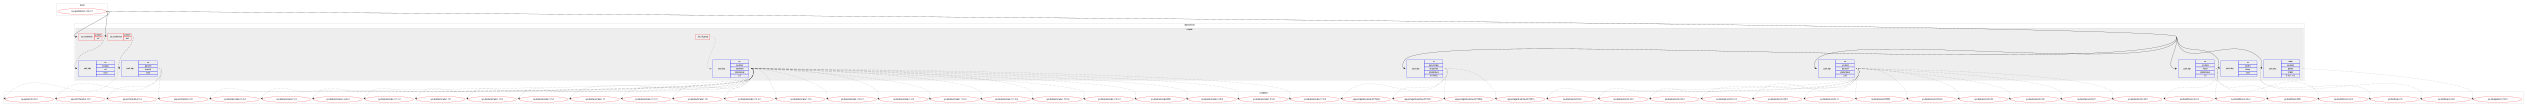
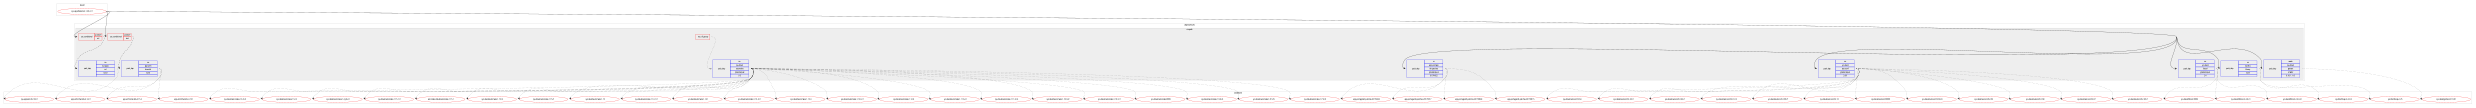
  digraph {
    compound=true
    concentrate=true
    fontname="Open Sans"
    fontsize=10
    newrank=true
    rankdir=TB
    ranksep=1.5
    node [color=red fontname="Open Sans" fontsize=10]
    edge [arrowhead=vee fontname="Open Sans" headport=w style=dotted tailport=e weight=100]
    n1 [label="sys-apps/fakeroot-1.20.2-r1" width=4]
    n2 [color=blue label=<<TABLE BORDER="0" CELLBORDER="1" CELLSPACING="0" CELLPADDING="4" WIDTH="220"><TR><TD ROWSPAN="6" CELLPADDING="30">pack_dep</TD></TR><TR><TD WIDTH="110">no</TD></TR><TR><TD>sys-devel</TD></TR><TR><TD>automake</TD></TR><TR><TD>greaterequal</TD></TR><TR><TD>1.15</TD></TR></TABLE>> shape=none]
    n3 [label=<<TABLE BORDER="0" CELLBORDER="1" CELLSPACING="0" CELLPADDING="4"><TR><TD CELLPADDING="10">any_of_group</TD></TR></TABLE>> shape=none]
    n4 [color=blue label=<<TABLE BORDER="0" CELLBORDER="1" CELLSPACING="0" CELLPADDING="4" WIDTH="220"><TR><TD ROWSPAN="6" CELLPADDING="30">pack_dep</TD></TR><TR><TD WIDTH="110">no</TD></TR><TR><TD>sys-apps</TD></TR><TR><TD>acl</TD></TR><TR><TD>none</TD></TR><TR><TD></TD></TR></TABLE>> shape=none]
    n5 [label=<<TABLE BORDER="0" CELLBORDER="1" CELLSPACING="0" CELLPADDING="4"><TR><TD ROWSPAN="3" CELLPADDING="10">use_conditional</TD></TR><TR><TD>positive</TD></TR><TR><TD>acl</TD></TR></TABLE>> shape=none]
    n6 [color=blue label=<<TABLE BORDER="0" CELLBORDER="1" CELLSPACING="0" CELLPADDING="4" WIDTH="220"><TR><TD ROWSPAN="6" CELLPADDING="30">pack_dep</TD></TR><TR><TD WIDTH="110">no</TD></TR><TR><TD>app-arch</TD></TR><TR><TD>sharutils</TD></TR><TR><TD>none</TD></TR><TR><TD></TD></TR></TABLE>> shape=none]
    n7 [label=<<TABLE BORDER="0" CELLBORDER="1" CELLSPACING="0" CELLPADDING="4"><TR><TD ROWSPAN="3" CELLPADDING="10">use_conditional</TD></TR><TR><TD>positive</TD></TR><TR><TD>test</TD></TR></TABLE>> shape=none]
    n8 [color=blue label=<<TABLE BORDER="0" CELLBORDER="1" CELLSPACING="0" CELLPADDING="4" WIDTH="220"><TR><TD ROWSPAN="6" CELLPADDING="30">pack_dep</TD></TR><TR><TD WIDTH="110">no</TD></TR><TR><TD>app-portage</TD></TR><TR><TD>elt-patches</TD></TR><TR><TD>greaterequal</TD></TR><TR><TD>20170422</TD></TR></TABLE>> shape=none]
    n9 [color=blue label=<<TABLE BORDER="0" CELLBORDER="1" CELLSPACING="0" CELLPADDING="4" WIDTH="220"><TR><TD ROWSPAN="6" CELLPADDING="30">pack_dep</TD></TR><TR><TD WIDTH="110">no</TD></TR><TR><TD>sys-devel</TD></TR><TR><TD>autoconf</TD></TR><TR><TD>greaterequal</TD></TR><TR><TD>2.69</TD></TR></TABLE>> shape=none]
    n10 [color=blue label=<<TABLE BORDER="0" CELLBORDER="1" CELLSPACING="0" CELLPADDING="4" WIDTH="220"><TR><TD ROWSPAN="6" CELLPADDING="30">pack_dep</TD></TR><TR><TD WIDTH="110">no</TD></TR><TR><TD>sys-devel</TD></TR><TR><TD>libtool</TD></TR><TR><TD>greaterequal</TD></TR><TR><TD>2.4</TD></TR></TABLE>> shape=none]
    n11 [color=blue label=<<TABLE BORDER="0" CELLBORDER="1" CELLSPACING="0" CELLPADDING="4" WIDTH="220"><TR><TD ROWSPAN="6" CELLPADDING="30">pack_dep</TD></TR><TR><TD WIDTH="110">no</TD></TR><TR><TD>sys-libs</TD></TR><TR><TD>libcap</TD></TR><TR><TD>none</TD></TR><TR><TD></TD></TR></TABLE>> shape=none]
    n12 [color=blue label=<<TABLE BORDER="0" CELLBORDER="1" CELLSPACING="0" CELLPADDING="4" WIDTH="220"><TR><TD ROWSPAN="6" CELLPADDING="30">pack_dep</TD></TR><TR><TD WIDTH="110">weak</TD></TR><TR><TD>sys-devel</TD></TR><TR><TD>gettext</TD></TR><TR><TD>smaller</TD></TR><TR><TD>0.18.1.1-r3</TD></TR></TABLE>> shape=none]
    n13 [label="sys-devel/automake-1.10.3-r1" width=4]
    n14 [label="sys-devel/automake-1.10.3-r2" width=4]
    n15 [label="sys-devel/automake-1.11.6-r4" width=4]
    n16 [label="sys-devel/automake-1.11.6-r2" width=4]
    n17 [label="sys-devel/automake-1.12.6" width=4]
    n18 [label="sys-devel/automake-1.12.6-r1" width=4]
    n19 [label="sys-devel/automake-1.13.4" width=4]
    n20 [label="sys-devel/automake-1.13.4-r1" width=4]
    n21 [label="sys-devel/automake-1.14.1" width=4]
    n22 [label="sys-devel/automake-1.14.1-r1" width=4]
    n23 [label="sys-devel/automake-1.15" width=4]
    n24 [label="sys-devel/automake-1.15-r1" width=4]
    n25 [label="sys-devel/automake-1.15-r2" width=4]
-   n26 [label="sys-devel/automake-1.15.1" width=4]
+   n26 [label="automake-devel/automake-1.15.1" width=4]
    n27 [label="sys-devel/automake-1.15.1-r1" width=4]
    n28 [label="sys-devel/automake-1.4_p6-r2" width=4]
    n29 [label="sys-devel/automake-1.5-r2" width=4]
    n30 [label="sys-devel/automake-1.6.3-r2" width=4]
    n31 [label="sys-devel/automake-1.7.9-r0" width=4]
    n32 [label="sys-devel/automake-1.8.5-r5" width=4]
    n33 [label="sys-devel/automake-1.9.6-r4" width=4]
    n34 [label="sys-devel/automake-9999" width=4]
    n35 [label="sys-apps/acl-8.2.52-r1" width=4]
    n36 [label="app-arch/sharutils-4.14-r1" width=4]
    n37 [label="app-arch/sharutils-4.15.1" width=4]
    n38 [label="app-arch/sharutils-4.15.2" width=4]
    n39 [label="app-portage/elt-patches-20170317" width=4]
    n40 [label="app-portage/elt-patches-20170422" width=4]
    n41 [label="app-portage/elt-patches-20170815" width=4]
    n42 [label="app-portage/elt-patches-20170826.1" width=4]
    n43 [label="sys-devel/autoconf-2.13" width=4]
    n44 [label="sys-devel/autoconf-2.59-r7" width=4]
    n45 [label="sys-devel/autoconf-2.61-r2" width=4]
    n46 [label="sys-devel/autoconf-2.62-r1" width=4]
    n47 [label="sys-devel/autoconf-2.63-r1" width=4]
    n48 [label="sys-devel/autoconf-2.64" width=4]
    n49 [label="sys-devel/autoconf-2.65-r1" width=4]
    n50 [label="sys-devel/autoconf-2.67" width=4]
    n51 [label="sys-devel/autoconf-2.68" width=4]
    n52 [label="sys-devel/autoconf-2.69" width=4]
    n53 [label="sys-devel/autoconf-2.69-r4" width=4]
    n54 [label="sys-devel/autoconf-9999" width=4]
    n55 [label="sys-devel/libtool-2.4.6-r2" width=4]
    n56 [label="sys-devel/libtool-2.4.6-r3" width=4]
-   n57 [label="sys-devel/libtool-2.4.6-r4" width=4]
    n58 [label="sys-devel/libtool-9999" width=4]
    n59 [label="sys-libs/libcap-2.24-r2" width=4]
    n60 [label="sys-libs/libcap-2.25" width=4]
    n61 [label="sys-devel/gettext-0.19.8.1" width=4]
    subgraph cluster_1 {
      color=gray
      label=<<i>ebuild</i>>
      rank=same
      n1
    }
    subgraph cluster_2 {
      color=gray
      label=<<i>dependencies</i>>
      subgraph cluster_3 {
        color=gray
        fillcolor="#eeeeee"
        label=<<i>compile</i>>
        style=filled
        subgraph sub_4 {
          color=gray
          fillcolor="#eeeeee"
          label=<<i>compile</i>>
          style=filled
          n3
          subgraph sub_5 {
            color=gray
            fillcolor="#eeeeee"
            label=<<i>compile</i>>
            style=filled
            n2
          }
        }
        subgraph sub_6 {
          color=gray
          fillcolor="#eeeeee"
          label=<<i>compile</i>>
          style=filled
          n5
          subgraph sub_7 {
            color=gray
            fillcolor="#eeeeee"
            label=<<i>compile</i>>
            style=filled
            n4
          }
        }
        subgraph sub_8 {
          color=gray
          fillcolor="#eeeeee"
          label=<<i>compile</i>>
          style=filled
          n7
          subgraph sub_9 {
            color=gray
            fillcolor="#eeeeee"
            label=<<i>compile</i>>
            style=filled
            n6
          }
        }
        subgraph sub_10 {
          color=gray
          fillcolor="#eeeeee"
          label=<<i>compile</i>>
          style=filled
          n8
        }
        subgraph sub_11 {
          color=gray
          fillcolor="#eeeeee"
          label=<<i>compile</i>>
          style=filled
          n9
        }
        subgraph sub_12 {
          color=gray
          fillcolor="#eeeeee"
          label=<<i>compile</i>>
          style=filled
          n10
        }
        subgraph sub_13 {
          color=gray
          fillcolor="#eeeeee"
          label=<<i>compile</i>>
          style=filled
          n11
        }
        subgraph sub_14 {
          color=gray
          fillcolor="#eeeeee"
          label=<<i>compile</i>>
          style=filled
          n12
        }
      }
      subgraph cluster_15 {
        color=gray
        fillcolor="#eeeeee"
        label=<<i>compile and run</i>>
        style=filled
      }
      subgraph cluster_16 {
        color=gray
        fillcolor="#eeeeee"
        label=<<i>run</i>>
        style=filled
      }
    }
    subgraph cluster_17 {
      color=gray
      label=<<i>candidates</i>>
      rank=same
      subgraph sub_18 {
        color=black
        label=<<i>candidates</i>>
        nodesep=1
        rank=same
        n13
        n14
        n15
        n16
        n17
        n18
        n19
        n20
        n21
        n22
        n23
        n24
        n25
        n26
        n27
        n28
        n29
        n30
        n31
        n32
        n33
        n34
      }
      subgraph sub_19 {
        color=black
        label=<<i>candidates</i>>
        nodesep=1
        rank=same
        n35
      }
      subgraph sub_20 {
        color=black
        label=<<i>candidates</i>>
        nodesep=1
        rank=same
        n36
        n37
        n38
      }
      subgraph sub_21 {
        color=black
        label=<<i>candidates</i>>
        nodesep=1
        rank=same
        n39
        n40
        n41
        n42
      }
      subgraph sub_22 {
        color=black
        label=<<i>candidates</i>>
        nodesep=1
        rank=same
        n43
        n44
        n45
        n46
        n47
        n48
        n49
        n50
        n51
        n52
        n53
        n54
      }
      subgraph sub_23 {
        color=black
        label=<<i>candidates</i>>
        nodesep=1
        rank=same
        n55
        n56
-       n57
        n58
      }
      subgraph sub_24 {
        color=black
        label=<<i>candidates</i>>
        nodesep=1
        rank=same
        n59
        n60
      }
      subgraph sub_25 {
        color=black
        label=<<i>candidates</i>>
        nodesep=1
        rank=same
        n61
      }
    }
    n1 -> n5 [style=solid weight=20]
    n1 -> n7 [style=solid weight=20]
    n1 -> n8 [style=solid weight=20]
    n1 -> n9 [style=solid weight=20]
    n1 -> n10 [style=solid weight=20]
    n1 -> n11 [style=solid weight=20]
    n1 -> n12 [style=solid weight=20]
    n2 -> n13
    n2 -> n14
    n2 -> n15
    n2 -> n16
    n2 -> n17
    n2 -> n18
    n2 -> n19
    n2 -> n20
    n2 -> n21
    n2 -> n22
    n2 -> n23
    n2 -> n24
    n2 -> n25
    n2 -> n26
    n2 -> n27
    n2 -> n28
    n2 -> n29
    n2 -> n30
    n2 -> n31
    n2 -> n32
    n2 -> n33
    n2 -> n34
    n3 -> n2 [arrowhead=oinv weight=20]
    n4 -> n35
    n5 -> n4 [style=dashed weight=20]
    n6 -> n36
    n6 -> n37
    n6 -> n38
    n7 -> n6 [style=dashed weight=20]
    n8 -> n39
    n8 -> n40
    n8 -> n41
    n8 -> n42
    n9 -> n43
    n9 -> n44
    n9 -> n45
    n9 -> n46
    n9 -> n47
    n9 -> n48
    n9 -> n49
    n9 -> n50
    n9 -> n51
    n9 -> n52
    n9 -> n53
    n9 -> n54
    n10 -> n55
    n10 -> n56
-   n10 -> n57
    n10 -> n58
    n11 -> n59
    n11 -> n60
    n12 -> n61
  }
